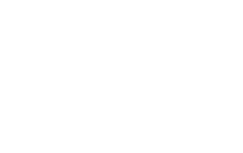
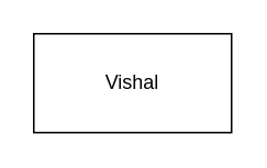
  <mxCell id="0" />
  <mxCell id="1" parent="0" />
+ <mxCell id="2" value="Vishal" style="rounded=0;whiteSpace=wrap;html=1;" parent="1" vertex="1"><mxGeometry x="20" y="20" width="120" height="60" as="geometry" /></mxCell>
